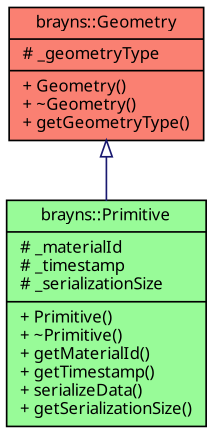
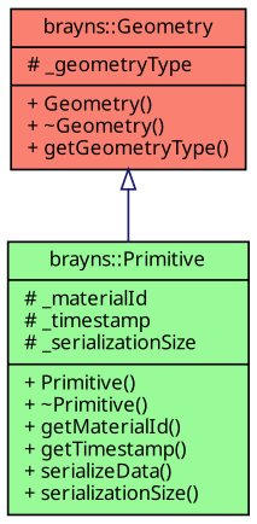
  digraph {
    node [color=black fontname=Sans fontsize=10 shape=record style=filled]
-   n1 [fillcolor=palegreen fontcolor=black height=0.2 label="{brayns::Primitive\n|# _materialId\l# _timestamp\l# _serializationSize\l|+ Primitive()\l+ ~Primitive()\l+ getMaterialId()\l+ getTimestamp()\l+ serializeData()\l+ getSerializationSize()\l}" width=0.4]
+   n1 [fillcolor=palegreen fontcolor=black height=0.2 label="{brayns::Primitive\n|# _materialId\l# _timestamp\l# _serializationSize\l|+ Primitive()\l+ ~Primitive()\l+ getMaterialId()\l+ getTimestamp()\l+ serializeData()\l+ serializationSize()\l}" width=0.4]
    n2 [fillcolor=salmon height=0.2 label="{brayns::Geometry\n|# _geometryType\l|+ Geometry()\l+ ~Geometry()\l+ getGeometryType()\l}" width=0.4]
    n2 -> n1 [arrowtail=onormal color=midnightblue dir=back fontname=Sans fontsize=10 labelfontname=Sans labelfontsize=10 style=solid]
  }
